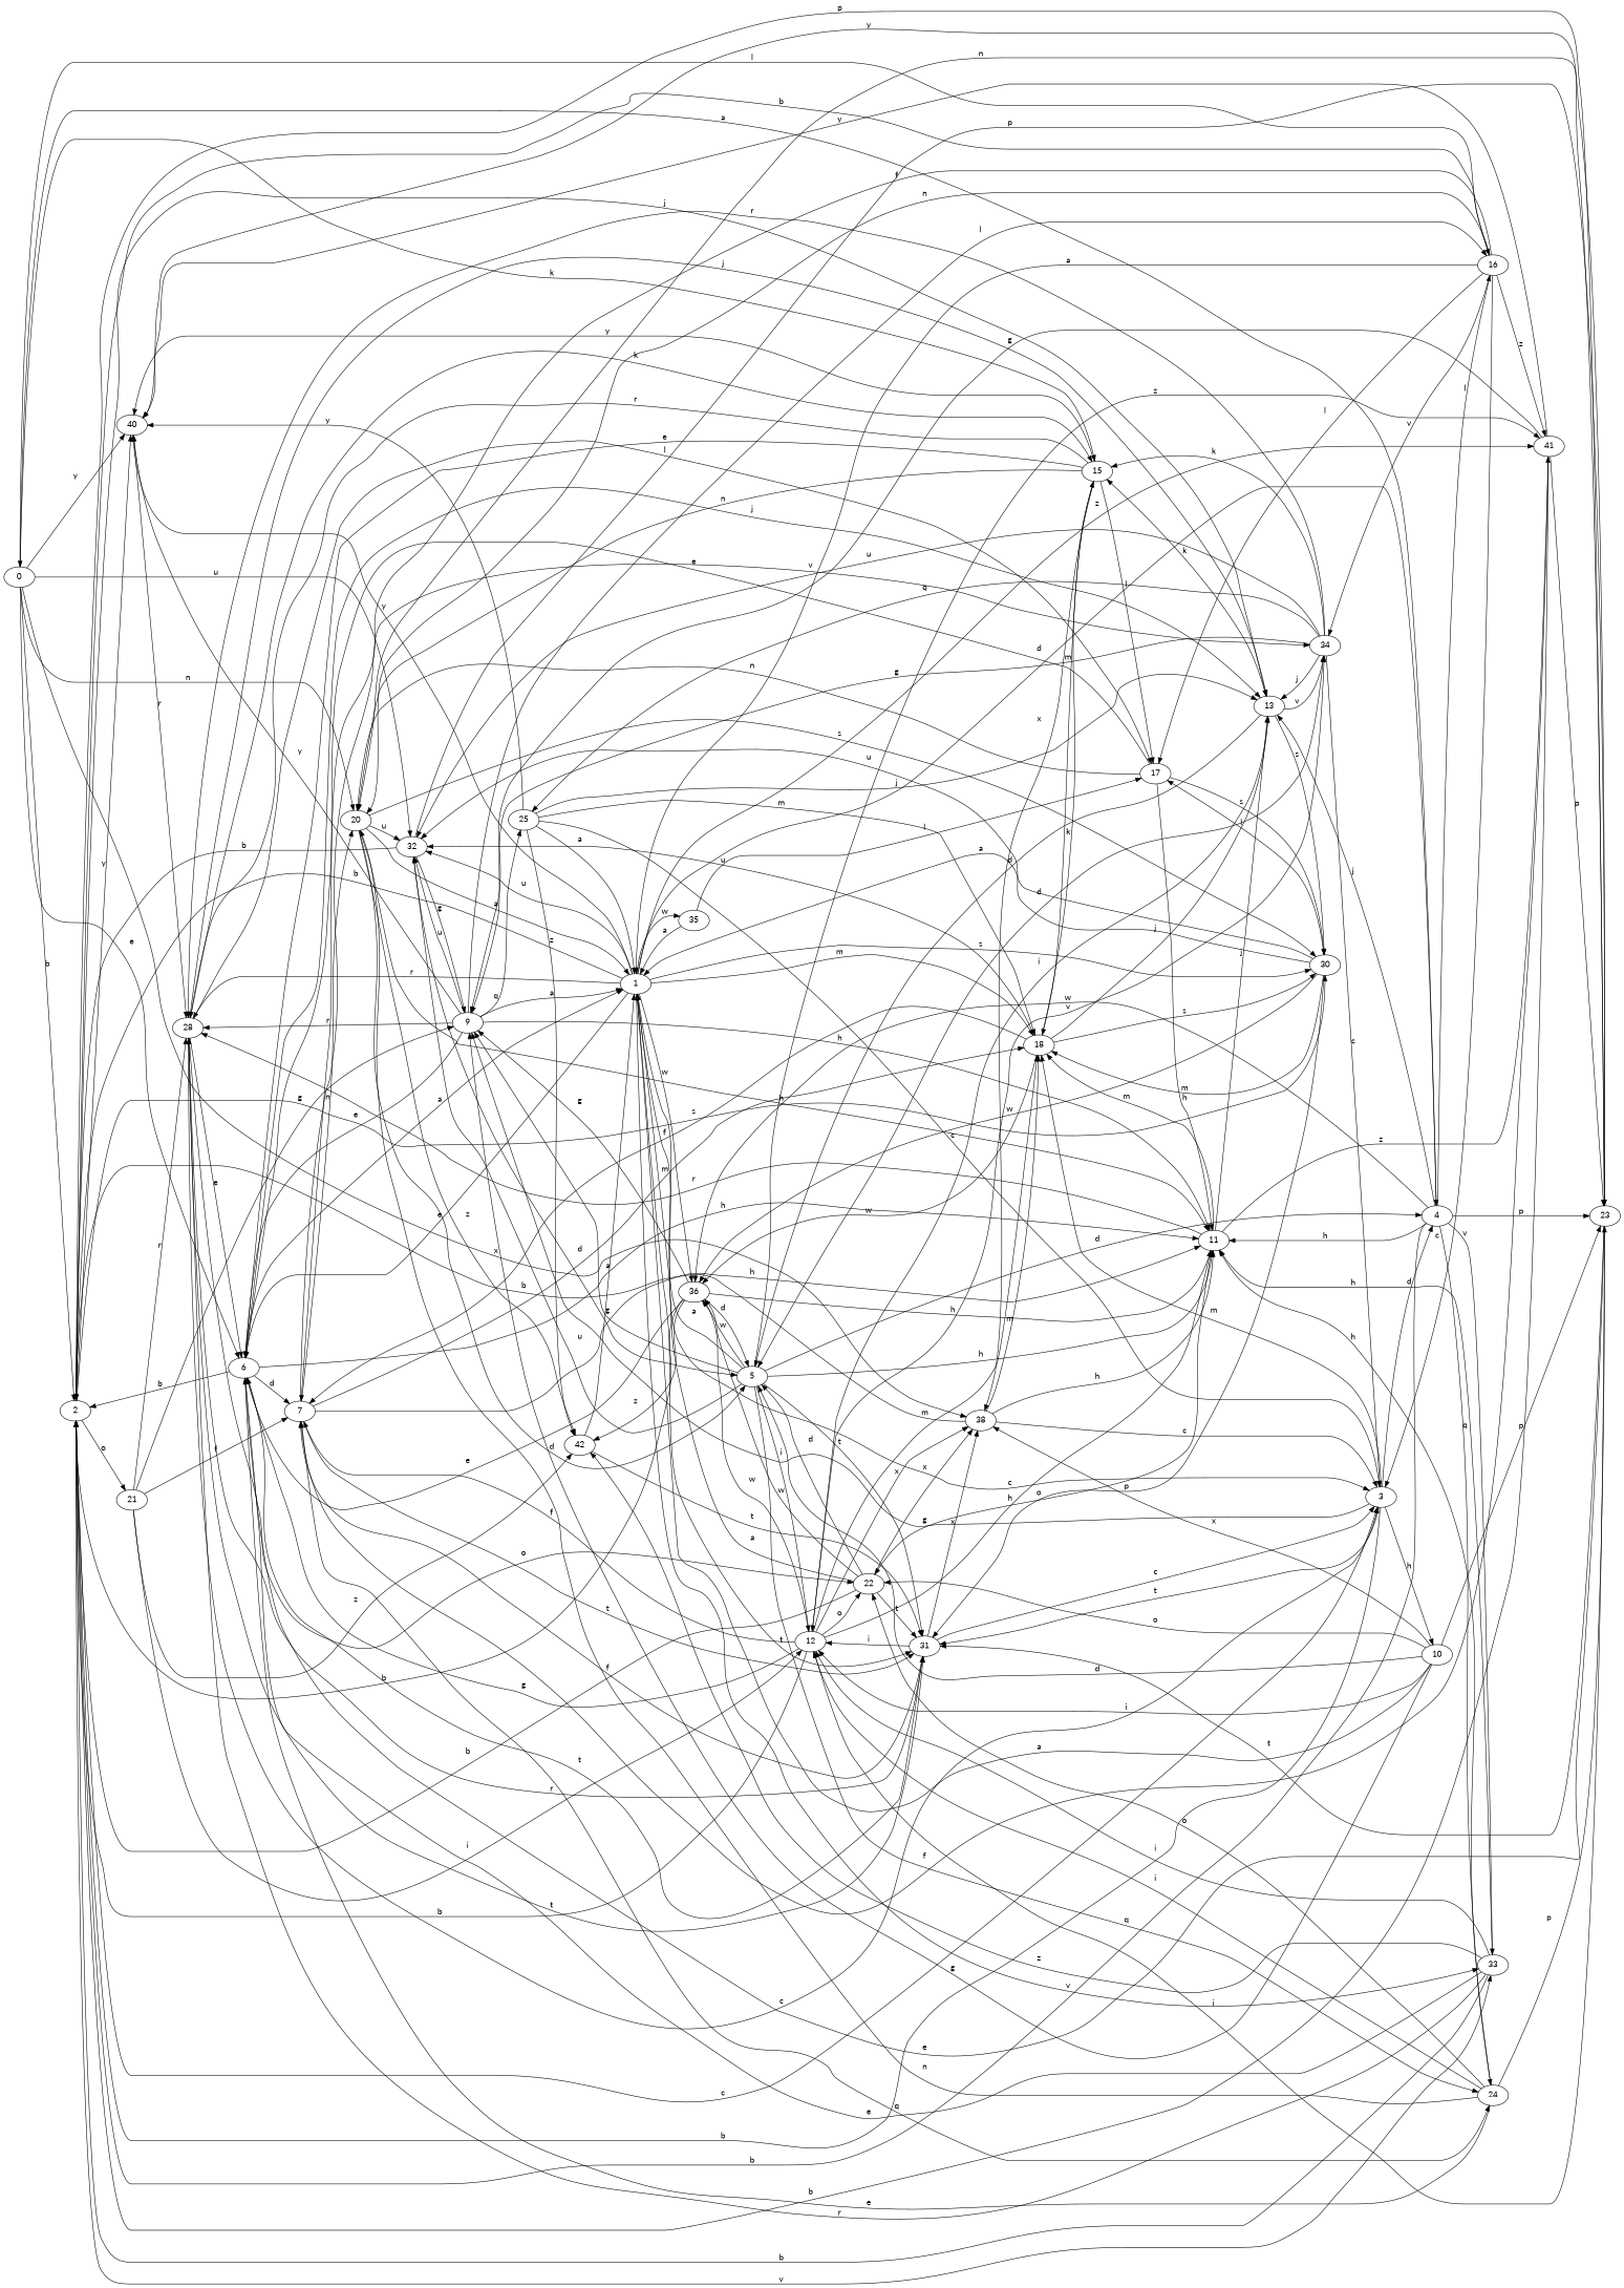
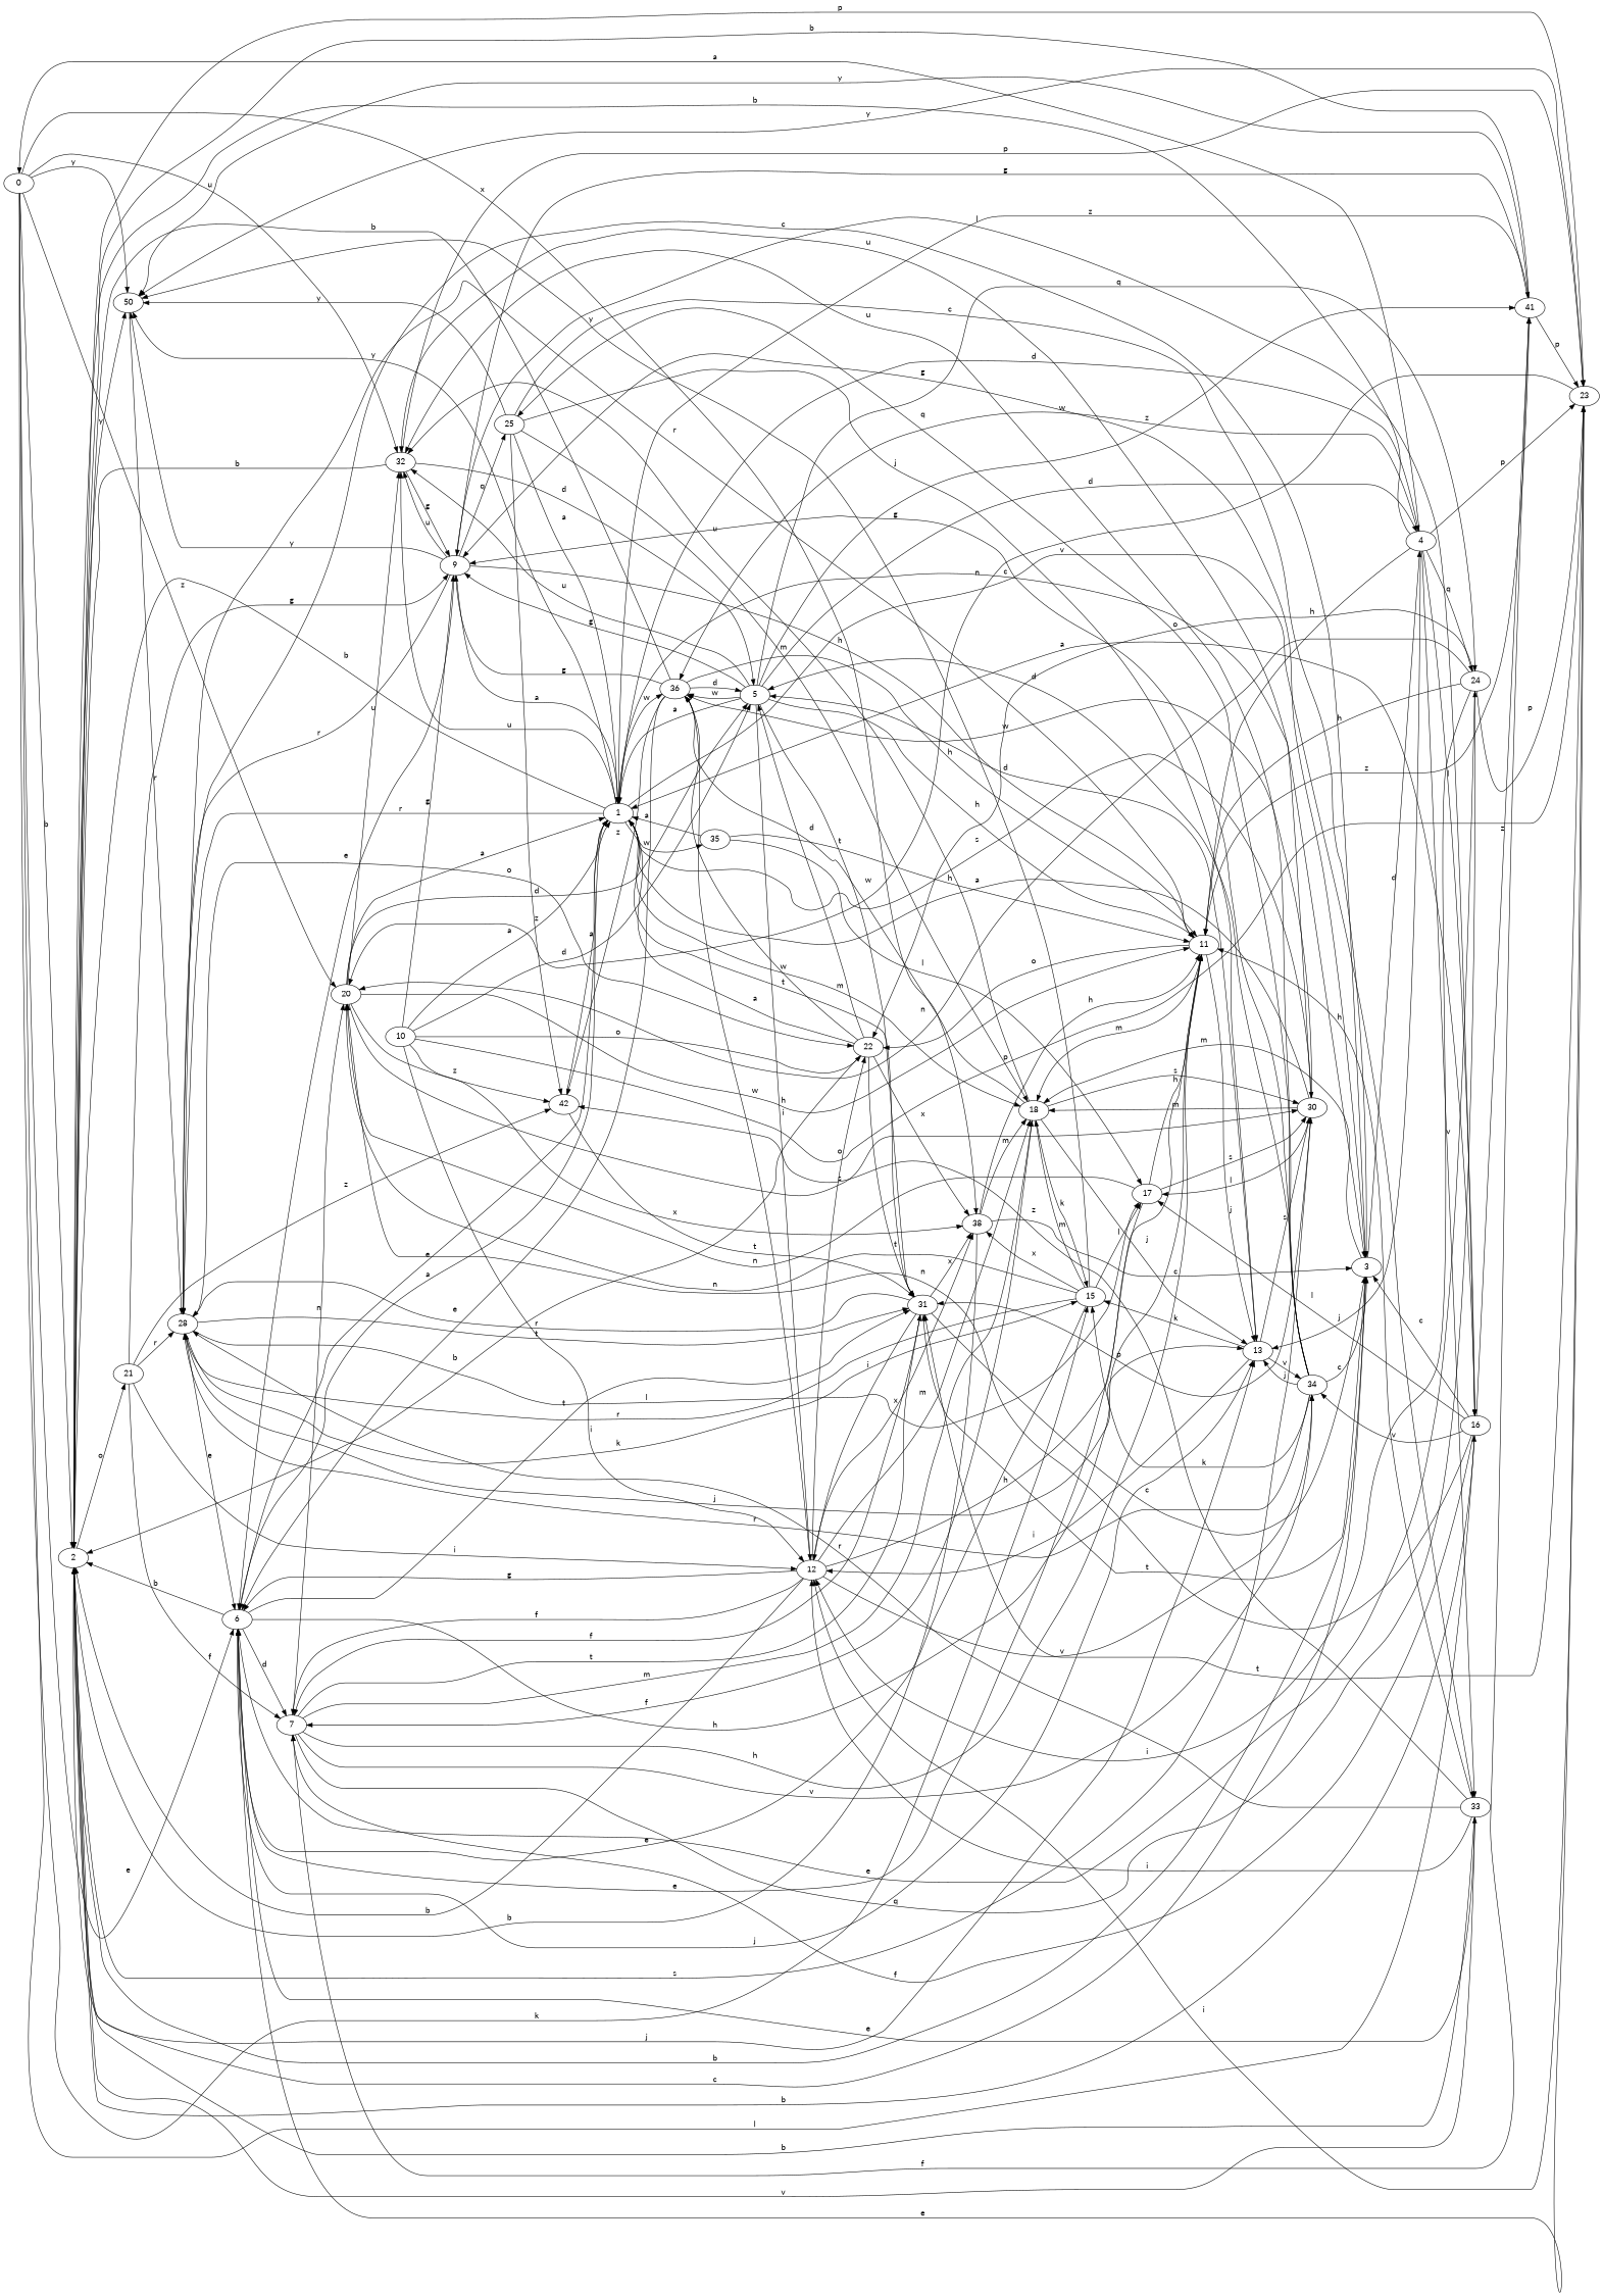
  strict digraph {
    fontname=Lato
    rankdir=LR
    node [fontname=Lato]
    edge [fontname=Lato]
    0
    2
    6
    15
    16
    20
    32
    38
-   40
+   40 [label=50]
    3
    30
    33
    13
    21
    23
    1
    31
    11
    7
    18
    28
    17
    41
    34
    5
    42
    9
    4
    35
    36
    10
    24
    22
    12
    25
    0 -> 2 [label=b]
    0 -> 6 [label=e]
    0 -> 15 [label=k]
    0 -> 16 [label=l]
-   0 -> 20 [label=n]
+   0 -> 20 [label=z]
    0 -> 32 [label=u]
    0 -> 38 [label=x]
    0 -> 40 [label=y]
    2 -> 40 [label=y]
    2 -> 3 [label=c]
    2 -> 30 [label=s]
    2 -> 33 [label=v]
    2 -> 13 [label=j]
    2 -> 21 [label=o]
    2 -> 23 [label=p]
    6 -> 2 [label=b]
    6 -> 13 [label=j]
    6 -> 1 [label=a]
    6 -> 31 [label=t]
    6 -> 11 [label=h]
    6 -> 7 [label=d]
    15 -> 6 [label=e]
    15 -> 20 [label=n]
    15 -> 38 [label=x]
    15 -> 40 [label=y]
    15 -> 18 [label=m]
    15 -> 28 [label=r]
    15 -> 17 [label=l]
    16 -> 2 [label=b]
    16 -> 20 [label=n]
    16 -> 3 [label=c]
    16 -> 1 [label=a]
    16 -> 7 [label=f]
    16 -> 17 [label=l]
    16 -> 41 [label=z]
    16 -> 34 [label=v]
    20 -> 32 [label=u]
    20 -> 30 [label=s]
    20 -> 1 [label=a]
    20 -> 11 [label=h]
    20 -> 5 [label=d]
    20 -> 42 [label=z]
    32 -> 2 [label=b]
    32 -> 23 [label=p]
    32 -> 5 [label=d]
    32 -> 9 [label=g]
    38 -> 2 [label=b]
    38 -> 3 [label=c]
    38 -> 11 [label=h]
    38 -> 18 [label=m]
    40 -> 28 [label=r]
    3 -> 2 [label=b]
    3 -> 31 [label=t]
    3 -> 18 [label=m]
    3 -> 9 [label=g]
    3 -> 4 [label=d]
-   3 -> 10 [label=h]
    30 -> 32 [label=u]
    30 -> 1 [label=a]
    30 -> 31 [label=p]
    30 -> 18 [label=m]
    30 -> 17 [label=l]
    30 -> 36 [label=w]
    33 -> 2 [label=b]
    33 -> 6 [label=e]
    33 -> 11 [label=h]
    33 -> 28 [label=r]
    33 -> 42 [label=z]
    33 -> 12 [label=i]
    13 -> 15 [label=k]
    13 -> 30 [label=s]
    13 -> 34 [label=v]
    13 -> 5 [label=d]
    13 -> 12 [label=i]
    21 -> 7 [label=f]
    21 -> 28 [label=r]
    21 -> 42 [label=z]
    21 -> 9 [label=g]
    21 -> 12 [label=i]
    23 -> 6 [label=e]
    23 -> 20 [label=n]
    23 -> 40 [label=y]
    23 -> 31 [label=t]
    23 -> 12 [label=i]
    1 -> 2 [label=b]
    1 -> 6 [label=e]
    1 -> 32 [label=u]
    1 -> 40 [label=y]
    1 -> 3 [label=c]
    1 -> 30 [label=s]
    1 -> 33 [label=v]
    1 -> 31 [label=t]
    1 -> 18 [label=m]
    1 -> 28 [label=r]
    1 -> 41 [label=z]
    1 -> 4 [label=d]
    1 -> 35 [label=w]
    1 -> 36 [label=w]
    31 -> 38 [label=x]
    31 -> 3 [label=c]
    31 -> 7 [label=f]
    31 -> 28 [label=r]
    31 -> 12 [label=i]
    11 -> 13 [label=j]
    11 -> 18 [label=m]
    11 -> 28 [label=r]
    11 -> 41 [label=z]
    11 -> 22 [label=o]
    7 -> 20 [label=n]
    7 -> 31 [label=t]
    7 -> 11 [label=h]
    7 -> 18 [label=m]
    7 -> 34 [label=v]
    7 -> 24 [label=q]
    18 -> 15 [label=k]
    18 -> 32 [label=u]
    18 -> 30 [label=s]
    18 -> 13 [label=j]
    18 -> 7 [label=f]
    18 -> 36 [label=w]
    28 -> 6 [label=e]
    28 -> 15 [label=k]
    28 -> 3 [label=c]
    28 -> 13 [label=j]
    28 -> 31 [label=t]
    28 -> 17 [label=l]
    28 -> 22 [label=o]
    17 -> 6 [label=e]
    17 -> 20 [label=n]
    17 -> 30 [label=s]
    17 -> 11 [label=h]
    41 -> 2 [label=b]
    41 -> 40 [label=y]
    41 -> 23 [label=p]
    41 -> 7 [label=f]
    41 -> 9 [label=g]
    34 -> 15 [label=k]
    34 -> 32 [label=u]
    34 -> 3 [label=c]
    34 -> 13 [label=j]
    34 -> 28 [label=r]
    34 -> 5 [label=d]
    34 -> 9 [label=g]
    34 -> 25 [label=q]
    5 -> 32 [label=u]
    5 -> 1 [label=a]
    5 -> 31 [label=t]
    5 -> 11 [label=h]
    5 -> 41 [label=z]
    5 -> 9 [label=g]
    5 -> 4 [label=d]
    5 -> 36 [label=w]
    5 -> 24 [label=q]
    5 -> 12 [label=i]
    42 -> 1 [label=a]
    42 -> 31 [label=t]
    9 -> 6 [label=e]
    9 -> 16 [label=l]
    9 -> 32 [label=u]
    9 -> 40 [label=y]
    9 -> 1 [label=a]
    9 -> 11 [label=h]
    9 -> 28 [label=r]
    9 -> 25 [label=q]
    4 -> 0 [label=a]
    4 -> 2 [label=b]
    4 -> 16 [label=l]
    4 -> 33 [label=v]
    4 -> 13 [label=j]
    4 -> 23 [label=p]
    4 -> 11 [label=h]
    4 -> 36 [label=w]
    4 -> 24 [label=q]
    35 -> 1 [label=a]
+   35 -> 11 [label=h]
    35 -> 17 [label=l]
    36 -> 2 [label=b]
    36 -> 6 [label=e]
    36 -> 11 [label=h]
    36 -> 5 [label=d]
    36 -> 42 [label=z]
    36 -> 9 [label=g]
    10 -> 38 [label=x]
    10 -> 23 [label=p]
    10 -> 1 [label=a]
    10 -> 5 [label=d]
    10 -> 9 [label=g]
    10 -> 22 [label=o]
    10 -> 12 [label=i]
    24 -> 6 [label=e]
    24 -> 20 [label=n]
    24 -> 23 [label=p]
    24 -> 11 [label=h]
    24 -> 22 [label=o]
    24 -> 12 [label=i]
    22 -> 2 [label=b]
    22 -> 38 [label=x]
    22 -> 1 [label=a]
    22 -> 31 [label=t]
    22 -> 5 [label=d]
    22 -> 36 [label=w]
    12 -> 2 [label=b]
    12 -> 6 [label=g]
    12 -> 38 [label=x]
    12 -> 11 [label=h]
    12 -> 7 [label=f]
    12 -> 18 [label=m]
    12 -> 34 [label=v]
    12 -> 36 [label=w]
    12 -> 22 [label=o]
    25 -> 40 [label=y]
    25 -> 3 [label=c]
    25 -> 13 [label=j]
    25 -> 1 [label=a]
    25 -> 18 [label=m]
    25 -> 42 [label=z]
  }
